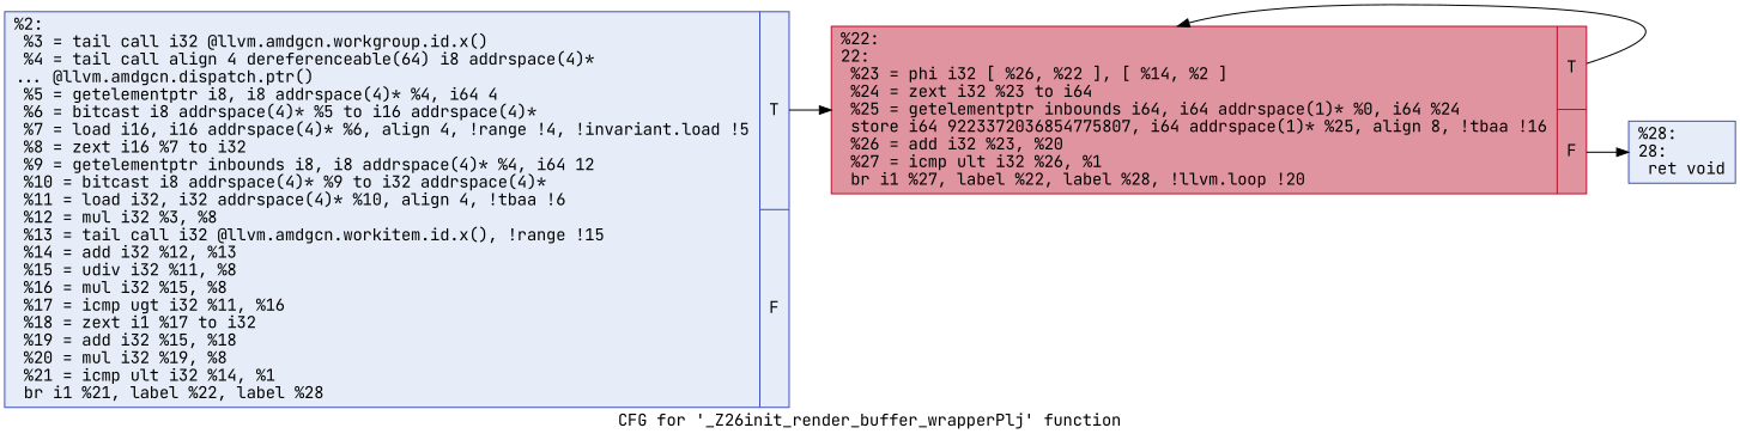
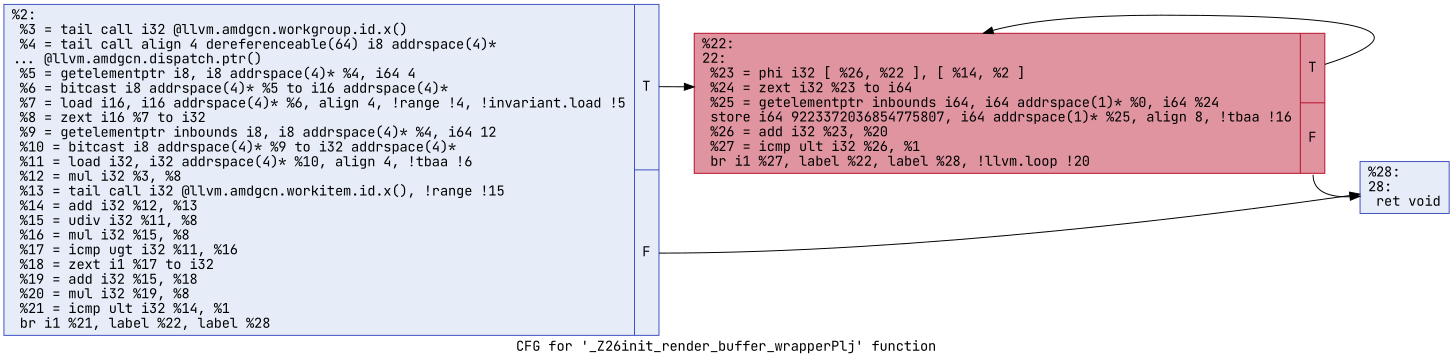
  digraph {
    label="CFG for '_Z26init_render_buffer_wrapperPlj' function"
    rankdir=LR
    fontname="JetBrains Mono"
    node [color="#3d50c3ff" fillcolor="#c7d7f070" shape=record style=filled fontname="JetBrains Mono"]
    edge [tailport=s0 fontname="JetBrains Mono"]
    n1 [label="{%2:\l  %3 = tail call i32 @llvm.amdgcn.workgroup.id.x()\l  %4 = tail call align 4 dereferenceable(64) i8 addrspace(4)*\l... @llvm.amdgcn.dispatch.ptr()\l  %5 = getelementptr i8, i8 addrspace(4)* %4, i64 4\l  %6 = bitcast i8 addrspace(4)* %5 to i16 addrspace(4)*\l  %7 = load i16, i16 addrspace(4)* %6, align 4, !range !4, !invariant.load !5\l  %8 = zext i16 %7 to i32\l  %9 = getelementptr inbounds i8, i8 addrspace(4)* %4, i64 12\l  %10 = bitcast i8 addrspace(4)* %9 to i32 addrspace(4)*\l  %11 = load i32, i32 addrspace(4)* %10, align 4, !tbaa !6\l  %12 = mul i32 %3, %8\l  %13 = tail call i32 @llvm.amdgcn.workitem.id.x(), !range !15\l  %14 = add i32 %12, %13\l  %15 = udiv i32 %11, %8\l  %16 = mul i32 %15, %8\l  %17 = icmp ugt i32 %11, %16\l  %18 = zext i1 %17 to i32\l  %19 = add i32 %15, %18\l  %20 = mul i32 %19, %8\l  %21 = icmp ult i32 %14, %1\l  br i1 %21, label %22, label %28\l|{<s0>T|<s1>F}}"]
    n2 [color="#b70d28ff" fillcolor="#b70d2870" label="{%22:\l22:                                               \l  %23 = phi i32 [ %26, %22 ], [ %14, %2 ]\l  %24 = zext i32 %23 to i64\l  %25 = getelementptr inbounds i64, i64 addrspace(1)* %0, i64 %24\l  store i64 9223372036854775807, i64 addrspace(1)* %25, align 8, !tbaa !16\l  %26 = add i32 %23, %20\l  %27 = icmp ult i32 %26, %1\l  br i1 %27, label %22, label %28, !llvm.loop !20\l|{<s0>T|<s1>F}}"]
    n3 [label="{%28:\l28:                                               \l  ret void\l}"]
    n1 -> n2
+   n1 -> n3 [tailport=s1]
    n2 -> n2
    n2 -> n3 [tailport=s1]
  }
